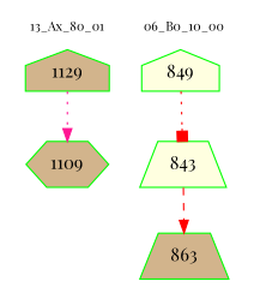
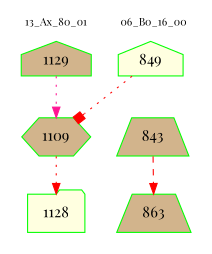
  digraph {
    fontname="Playfair Display"
    node [color=green fillcolor=tan fontname="Playfair Display" shape=house style=filled]
    edge [arrowhead=normal color=red fontname="Playfair Display" style=dotted]
    n1 [label=1129]
    n2 [label=1109 shape=hexagon]
+   n3 [fillcolor=lightyellow label=1128 shape=folder]
    n4 [fillcolor=lightyellow label=849]
-   n5 [fillcolor=lightyellow label=843 shape=trapezium]
+   n5 [label=843 shape=trapezium]
    n6 [label=863 shape=trapezium]
    subgraph cluster_1 {
      color=white
      fontsize=10
      label="13_Ax_80_01"
      n1
      n2
+     n3
    }
    subgraph cluster_2 {
      color=white
      fontsize=10
-     label="06_B0_10_00"
+     label="06_B0_16_00"
      n4
      n5
      n6
    }
    n1 -> n2 [color=deeppink]
-   n4 -> n5 [arrowhead=box]
+   n2 -> n3
+   n4 -> n2 [arrowhead=box]
    n5 -> n6 [style=dashed]
  }
